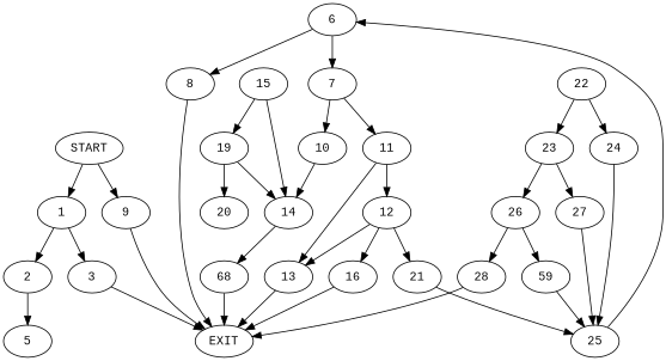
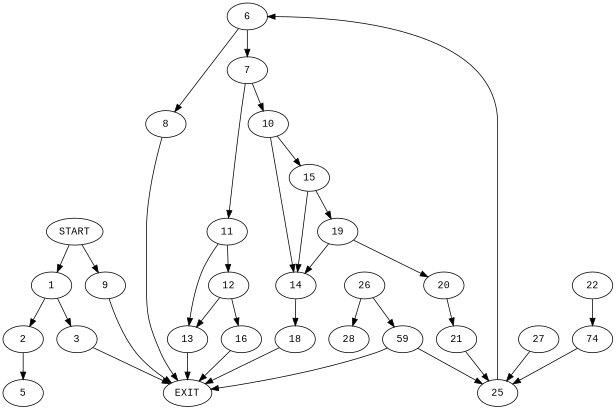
  digraph {
    fontname="Liberation Mono"
    node [fontname="Liberation Mono"]
    edge [fontname="Liberation Mono"]
    n1 [label=START]
    1
    9
    2
    3
    n6 [label=EXIT]
    5
    6
    7
    8
    10
    11
    14
    15
    12
    13
-   18 [label=68]
+   18
    19
    16
    20
    21
    25
    22
-   23
-   24
+   24 [label=74]
    26
    27
    28
    n29 [label=59]
    n1 -> 1
    n1 -> 9
    1 -> 2
    1 -> 3
    9 -> n6
    2 -> 5
    3 -> n6
    6 -> 7
    6 -> 8
    7 -> 10
    7 -> 11
    8 -> n6
    10 -> 14
+   10 -> 15
    11 -> 12
    11 -> 13
    14 -> 18
    15 -> 14
    15 -> 19
    12 -> 13
    12 -> 16
    13 -> n6
    18 -> n6
    19 -> 14
    19 -> 20
    16 -> n6
-   12 -> 21
+   20 -> 21
    21 -> 25
    25 -> 6
-   22 -> 23
    22 -> 24
-   23 -> 26
-   23 -> 27
    24 -> 25
    26 -> 28
    26 -> n29
    27 -> 25
-   28 -> n6
+   n29 -> n6
    n29 -> 25
  }
